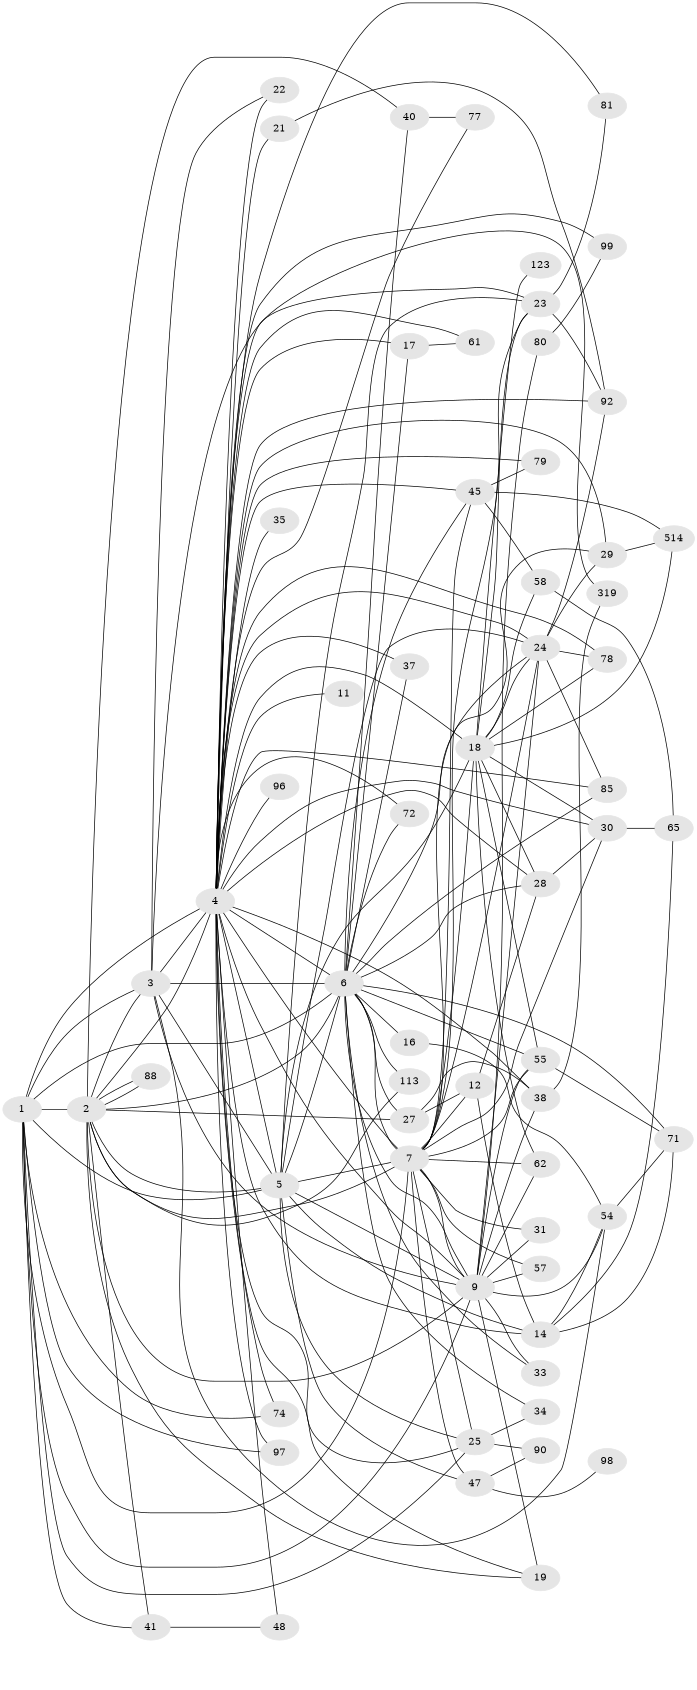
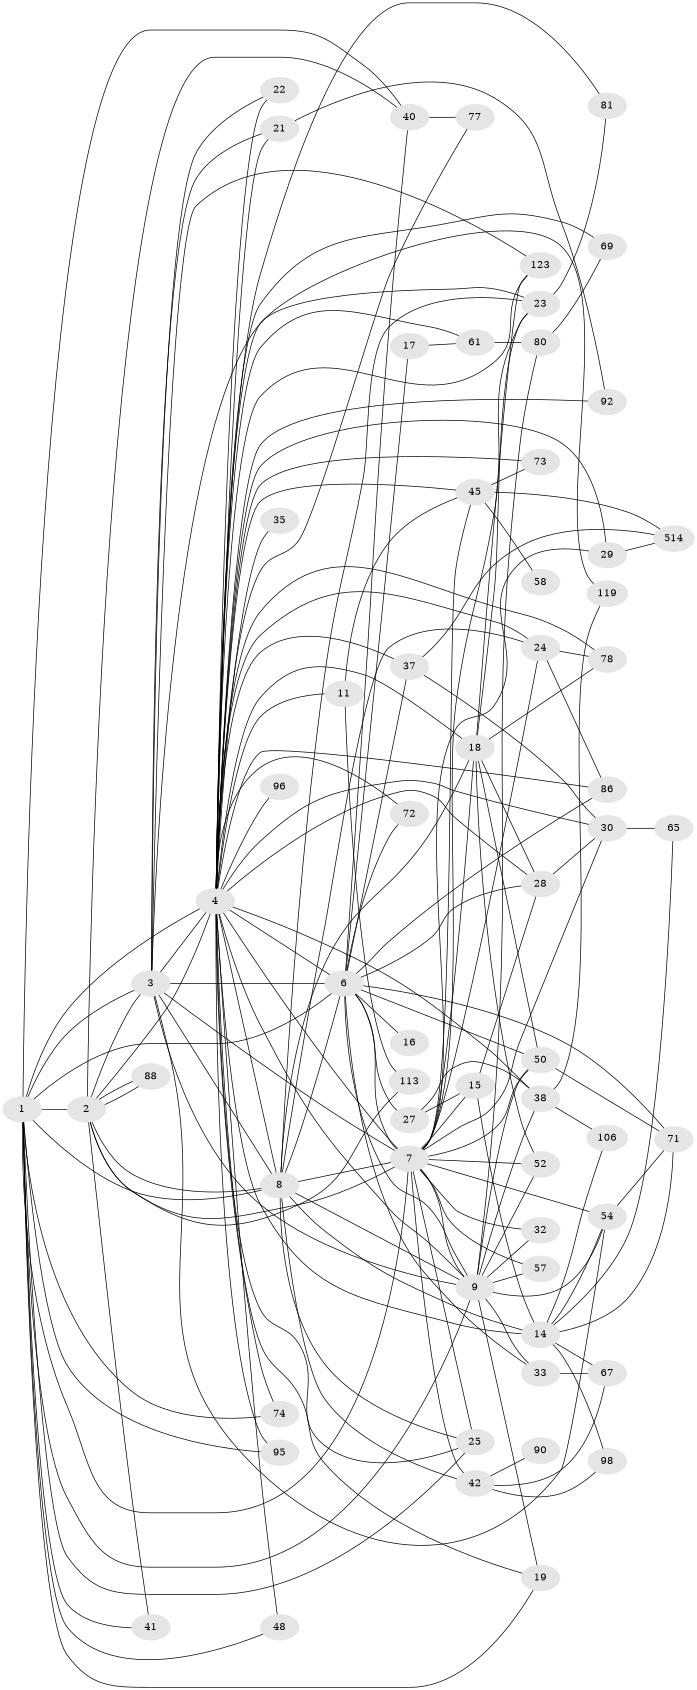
  graph {
    rankdir=LR
    node [color=gray90 style=filled]
    1
    2
    3
    4 [super="+36+82+56+8+39+69+105+103+51+75+68+42"]
-   5 [super="+15+73"]
+   5 [super="+15+73" label=8]
    6 [super="+83+10"]
    7
    9 [super="+104"]
    25 [super="+115+129+126"]
    40
    41
    48
    74
-   97
+   97 [label=95]
    19
    27
    88
    113
    21
    22
    54 [super="+62"]
-   119 [label=319]
+   119
    123
    11
    14
    17
    18 [super="+44"]
    23 [super="+66"]
    24 [super="+43+101+95"]
    28
    29
    30 [super="+46+64"]
    35
    37
    38 [super="+94"]
    45
    61
    72
    77
    78 [super="+117"]
-   79
+   79 [label=73]
    81
-   85
+   85 [label=86]
    92 [super="+93"]
    96
-   99
-   47 [super="+100"]
+   99 [label=69]
+   47 [super="+100" label=42]
    16
    33
-   34
-   50 [super="+55" label=55]
+   50 [super="+55"]
    71
-   12
-   32 [label=31]
-   52 [super="+122" label=62]
+   12 [label=15]
+   32
+   52 [super="+122"]
    57
    80
    90
    65 [super="+86"]
+   67
    98
+   106
    58
    n64 [label=514 super="+128"]
    1 -- 2
    1 -- 3
    1 -- 4 [weight=3]
    1 -- 5
    1 -- 6 [weight=4]
    1 -- 7
    1 -- 9
    1 -- 25
+   1 -- 40
    1 -- 41
-   41 -- 48
+   1 -- 48
    1 -- 74
    1 -- 97
    2 -- 3
    2 -- 4 [weight=3]
    2 -- 5
-   2 -- 6 [weight=2]
    2 -- 7
-   2 -- 9
    2 -- 40
    2 -- 41
-   2 -- 19
-   2 -- 27
+   1 -- 19
    2 -- 88
    2 -- 88
    2 -- 113
    3 -- 4 [weight=3]
    3 -- 5
    3 -- 6 [weight=2]
+   3 -- 7
    3 -- 9
+   3 -- 21
    3 -- 22
    3 -- 54
    3 -- 119
+   3 -- 123
    4 -- 5 [weight=4]
    4 -- 6 [weight=5]
    4 -- 7 [weight=3]
    4 -- 9 [weight=5]
    4 -- 25
    4 -- 48
    4 -- 74
    4 -- 97
    4 -- 19 [weight=2]
    4 -- 21
    4 -- 22
    4 -- 11 [weight=2]
    4 -- 14
-   4 -- 17
+   4 -- 123
    4 -- 18
    4 -- 23
    4 -- 24
    4 -- 28 [weight=2]
    4 -- 29
    4 -- 30 [weight=2]
    4 -- 35 [weight=3]
    4 -- 37
    4 -- 38 [weight=2]
    4 -- 45
    4 -- 61
    4 -- 72
    4 -- 77
    4 -- 78
    4 -- 79
    4 -- 81
    4 -- 85 [weight=2]
    4 -- 92 [weight=2]
    4 -- 96 [weight=2]
    4 -- 99
    5 -- 6 [weight=5]
    5 -- 7
    5 -- 9
    5 -- 25
    5 -- 14
    5 -- 18
    5 -- 23 [weight=2]
    5 -- 24 [weight=2]
    5 -- 47
    6 -- 7 [weight=2]
    6 -- 9 [weight=2]
    6 -- 40 [weight=2]
    6 -- 27
-   6 -- 113
+   11 -- 113
    6 -- 17
-   6 -- 24
    6 -- 28
    6 -- 37
-   6 -- 45
+   11 -- 45
    6 -- 72
    6 -- 85
    6 -- 16
    6 -- 33
-   6 -- 34
    6 -- 50
    6 -- 71
    7 -- 9
    7 -- 25 [weight=2]
-   16 -- 54
+   7 -- 54
    7 -- 18
    7 -- 23
    7 -- 24
    7 -- 29
    7 -- 30 [weight=2]
    7 -- 45
    7 -- 47
    7 -- 50
    7 -- 12
    7 -- 32
    7 -- 52
    7 -- 57
    9 -- 19
    9 -- 54
-   9 -- 24
    9 -- 38
    9 -- 33
    9 -- 50
    9 -- 32
    9 -- 52
    9 -- 57
    9 -- 80
-   25 -- 34
-   25 -- 90
    40 -- 77
    27 -- 38
    27 -- 12
    21 -- 92
    54 -- 71
    14 -- 54
    14 -- 71
    14 -- 65
+   14 -- 67
+   14 -- 98
+   14 -- 106
    17 -- 61
    18 -- 123
    18 -- 23
-   18 -- 24
    18 -- 28
-   18 -- 30
+   37 -- 30
    18 -- 78
    18 -- 50
    18 -- 52
-   18 -- 58
-   18 -- n64
+   37 -- n64
    23 -- 81
-   23 -- 92
-   24 -- 29
    24 -- 78
    24 -- 85
-   24 -- 92
    28 -- 30
    29 -- n64
    30 -- 65
    38 -- 119
+   38 -- 106
    45 -- 79
    45 -- 58
    45 -- n64
+   61 -- 80
    47 -- 90
+   47 -- 67
    47 -- 98
+   33 -- 67
    50 -- 71
    12 -- 14
    12 -- 28
    80 -- 99
-   58 -- 65
  }
